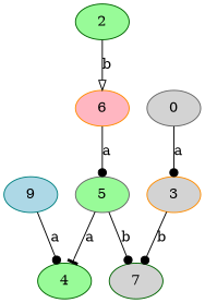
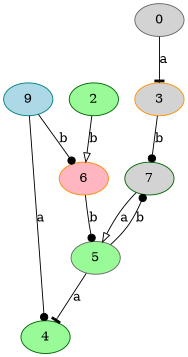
  strict digraph {
    node [color=darkgreen fillcolor=lightgrey style=filled]
    edge [arrowhead=dot]
    3 [color=darkorange]
    7
    5 [color=gray40 fillcolor=palegreen]
    0 [color=gray40]
    4 [fillcolor=palegreen]
    n6 [color=teal fillcolor=lightblue label=9]
    6 [color=darkorange fillcolor=lightpink]
    2 [fillcolor=palegreen]
    3 -> 7 [label=b]
+   7 -> 5 [arrowhead=onormal label=a]
    5 -> 7 [label=b]
    5 -> 4 [arrowhead=tee label=a]
-   0 -> 3 [label=a]
+   0 -> 3 [arrowhead=tee label=a]
    n6 -> 4 [label=a]
-   6 -> 5 [label=a]
+   n6 -> 6 [label=b]
+   6 -> 5 [label=b]
    2 -> 6 [arrowhead=onormal label=b]
  }
